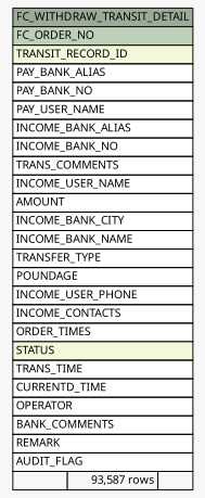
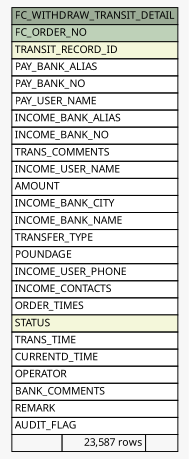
  digraph {
    bgcolor="#f7f7f7"
    fontname="Noto Sans"
    fontsize=11
    nodesep=0.18
    rankdir=TB
    ranksep=0.46
-   n1 [fontname="Noto Sans" fontsize=11 label=<     <TABLE BORDER="0" CELLBORDER="1" CELLSPACING="0" BGCOLOR="#ffffff">       <TR><TD COLSPAN="3" BGCOLOR="#9bab96" ALIGN="CENTER">FC_WITHDRAW_TRANSIT_DETAIL</TD></TR>       <TR><TD PORT="FC_ORDER_NO" COLSPAN="3" BGCOLOR="#bed1b8" ALIGN="LEFT">FC_ORDER_NO</TD></TR>       <TR><TD PORT="TRANSIT_RECORD_ID" COLSPAN="3" BGCOLOR="#f4f7da" ALIGN="LEFT">TRANSIT_RECORD_ID</TD></TR>       <TR><TD PORT="PAY_BANK_ALIAS" COLSPAN="3" ALIGN="LEFT">PAY_BANK_ALIAS</TD></TR>       <TR><TD PORT="PAY_BANK_NO" COLSPAN="3" ALIGN="LEFT">PAY_BANK_NO</TD></TR>       <TR><TD PORT="PAY_USER_NAME" COLSPAN="3" ALIGN="LEFT">PAY_USER_NAME</TD></TR>       <TR><TD PORT="INCOME_BANK_ALIAS" COLSPAN="3" ALIGN="LEFT">INCOME_BANK_ALIAS</TD></TR>       <TR><TD PORT="INCOME_BANK_NO" COLSPAN="3" ALIGN="LEFT">INCOME_BANK_NO</TD></TR>       <TR><TD PORT="TRANS_COMMENTS" COLSPAN="3" ALIGN="LEFT">TRANS_COMMENTS</TD></TR>       <TR><TD PORT="INCOME_USER_NAME" COLSPAN="3" ALIGN="LEFT">INCOME_USER_NAME</TD></TR>       <TR><TD PORT="AMOUNT" COLSPAN="3" ALIGN="LEFT">AMOUNT</TD></TR>       <TR><TD PORT="INCOME_BANK_CITY" COLSPAN="3" ALIGN="LEFT">INCOME_BANK_CITY</TD></TR>       <TR><TD PORT="INCOME_BANK_NAME" COLSPAN="3" ALIGN="LEFT">INCOME_BANK_NAME</TD></TR>       <TR><TD PORT="TRANSFER_TYPE" COLSPAN="3" ALIGN="LEFT">TRANSFER_TYPE</TD></TR>       <TR><TD PORT="POUNDAGE" COLSPAN="3" ALIGN="LEFT">POUNDAGE</TD></TR>       <TR><TD PORT="INCOME_USER_PHONE" COLSPAN="3" ALIGN="LEFT">INCOME_USER_PHONE</TD></TR>       <TR><TD PORT="INCOME_CONTACTS" COLSPAN="3" ALIGN="LEFT">INCOME_CONTACTS</TD></TR>       <TR><TD PORT="ORDER_TIMES" COLSPAN="3" ALIGN="LEFT">ORDER_TIMES</TD></TR>       <TR><TD PORT="STATUS" COLSPAN="3" BGCOLOR="#f4f7da" ALIGN="LEFT">STATUS</TD></TR>       <TR><TD PORT="TRANS_TIME" COLSPAN="3" ALIGN="LEFT">TRANS_TIME</TD></TR>       <TR><TD PORT="CURRENTD_TIME" COLSPAN="3" ALIGN="LEFT">CURRENTD_TIME</TD></TR>       <TR><TD PORT="OPERATOR" COLSPAN="3" ALIGN="LEFT">OPERATOR</TD></TR>       <TR><TD PORT="BANK_COMMENTS" COLSPAN="3" ALIGN="LEFT">BANK_COMMENTS</TD></TR>       <TR><TD PORT="REMARK" COLSPAN="3" ALIGN="LEFT">REMARK</TD></TR>       <TR><TD PORT="AUDIT_FLAG" COLSPAN="3" ALIGN="LEFT">AUDIT_FLAG</TD></TR>       <TR><TD ALIGN="LEFT" BGCOLOR="#f7f7f7">  </TD><TD ALIGN="RIGHT" BGCOLOR="#f7f7f7">93,587 rows</TD><TD ALIGN="RIGHT" BGCOLOR="#f7f7f7">  </TD></TR>     </TABLE>> shape=plaintext]
+   n1 [fontname="Noto Sans" fontsize=11 label=<     <TABLE BORDER="0" CELLBORDER="1" CELLSPACING="0" BGCOLOR="#ffffff">       <TR><TD COLSPAN="3" BGCOLOR="#9bab96" ALIGN="CENTER">FC_WITHDRAW_TRANSIT_DETAIL</TD></TR>       <TR><TD PORT="FC_ORDER_NO" COLSPAN="3" BGCOLOR="#bed1b8" ALIGN="LEFT">FC_ORDER_NO</TD></TR>       <TR><TD PORT="TRANSIT_RECORD_ID" COLSPAN="3" BGCOLOR="#f4f7da" ALIGN="LEFT">TRANSIT_RECORD_ID</TD></TR>       <TR><TD PORT="PAY_BANK_ALIAS" COLSPAN="3" ALIGN="LEFT">PAY_BANK_ALIAS</TD></TR>       <TR><TD PORT="PAY_BANK_NO" COLSPAN="3" ALIGN="LEFT">PAY_BANK_NO</TD></TR>       <TR><TD PORT="PAY_USER_NAME" COLSPAN="3" ALIGN="LEFT">PAY_USER_NAME</TD></TR>       <TR><TD PORT="INCOME_BANK_ALIAS" COLSPAN="3" ALIGN="LEFT">INCOME_BANK_ALIAS</TD></TR>       <TR><TD PORT="INCOME_BANK_NO" COLSPAN="3" ALIGN="LEFT">INCOME_BANK_NO</TD></TR>       <TR><TD PORT="TRANS_COMMENTS" COLSPAN="3" ALIGN="LEFT">TRANS_COMMENTS</TD></TR>       <TR><TD PORT="INCOME_USER_NAME" COLSPAN="3" ALIGN="LEFT">INCOME_USER_NAME</TD></TR>       <TR><TD PORT="AMOUNT" COLSPAN="3" ALIGN="LEFT">AMOUNT</TD></TR>       <TR><TD PORT="INCOME_BANK_CITY" COLSPAN="3" ALIGN="LEFT">INCOME_BANK_CITY</TD></TR>       <TR><TD PORT="INCOME_BANK_NAME" COLSPAN="3" ALIGN="LEFT">INCOME_BANK_NAME</TD></TR>       <TR><TD PORT="TRANSFER_TYPE" COLSPAN="3" ALIGN="LEFT">TRANSFER_TYPE</TD></TR>       <TR><TD PORT="POUNDAGE" COLSPAN="3" ALIGN="LEFT">POUNDAGE</TD></TR>       <TR><TD PORT="INCOME_USER_PHONE" COLSPAN="3" ALIGN="LEFT">INCOME_USER_PHONE</TD></TR>       <TR><TD PORT="INCOME_CONTACTS" COLSPAN="3" ALIGN="LEFT">INCOME_CONTACTS</TD></TR>       <TR><TD PORT="ORDER_TIMES" COLSPAN="3" ALIGN="LEFT">ORDER_TIMES</TD></TR>       <TR><TD PORT="STATUS" COLSPAN="3" BGCOLOR="#f4f7da" ALIGN="LEFT">STATUS</TD></TR>       <TR><TD PORT="TRANS_TIME" COLSPAN="3" ALIGN="LEFT">TRANS_TIME</TD></TR>       <TR><TD PORT="CURRENTD_TIME" COLSPAN="3" ALIGN="LEFT">CURRENTD_TIME</TD></TR>       <TR><TD PORT="OPERATOR" COLSPAN="3" ALIGN="LEFT">OPERATOR</TD></TR>       <TR><TD PORT="BANK_COMMENTS" COLSPAN="3" ALIGN="LEFT">BANK_COMMENTS</TD></TR>       <TR><TD PORT="REMARK" COLSPAN="3" ALIGN="LEFT">REMARK</TD></TR>       <TR><TD PORT="AUDIT_FLAG" COLSPAN="3" ALIGN="LEFT">AUDIT_FLAG</TD></TR>       <TR><TD ALIGN="LEFT" BGCOLOR="#f7f7f7">  </TD><TD ALIGN="RIGHT" BGCOLOR="#f7f7f7">23,587 rows</TD><TD ALIGN="RIGHT" BGCOLOR="#f7f7f7">  </TD></TR>     </TABLE>> shape=plaintext]
  }
